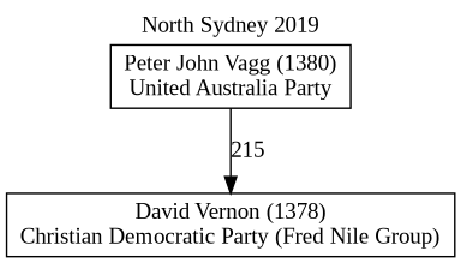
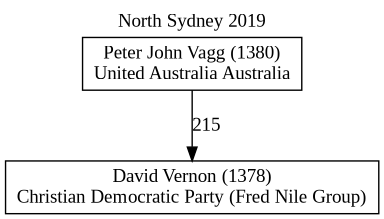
  digraph {
    label="North Sydney 2019"
    labelloc=t
    mclimit=10
    fontname="Liberation Serif"
    node [shape=box fontname="Liberation Serif"]
    n1 [label="David Vernon (1378)\nChristian Democratic Party (Fred Nile Group)"]
-   n2 [label="Peter John Vagg (1380)\nUnited Australia Party"]
+   n2 [label="Peter John Vagg (1380)\nUnited Australia Australia"]
    n2 -> n1 [label=215 fontname="Liberation Serif"]
  }
